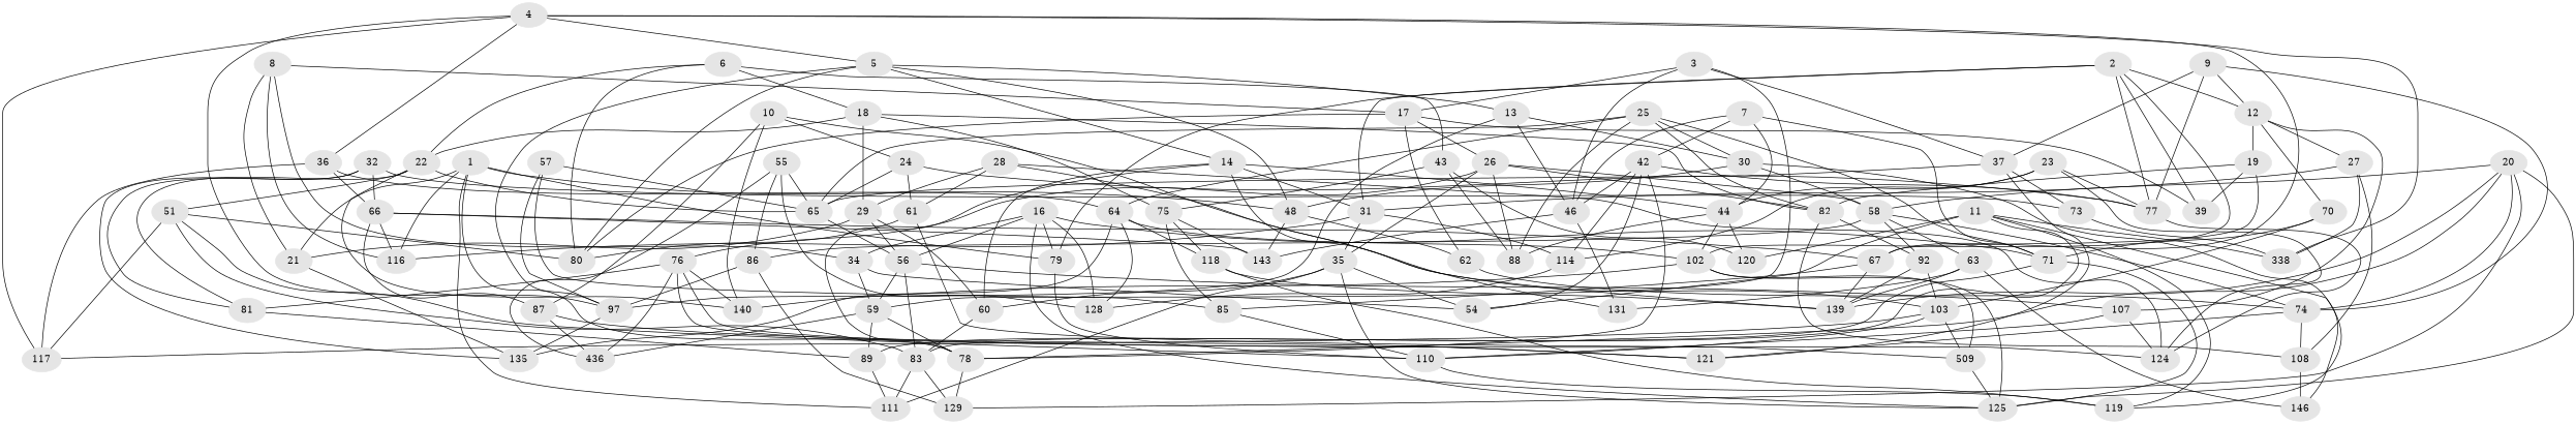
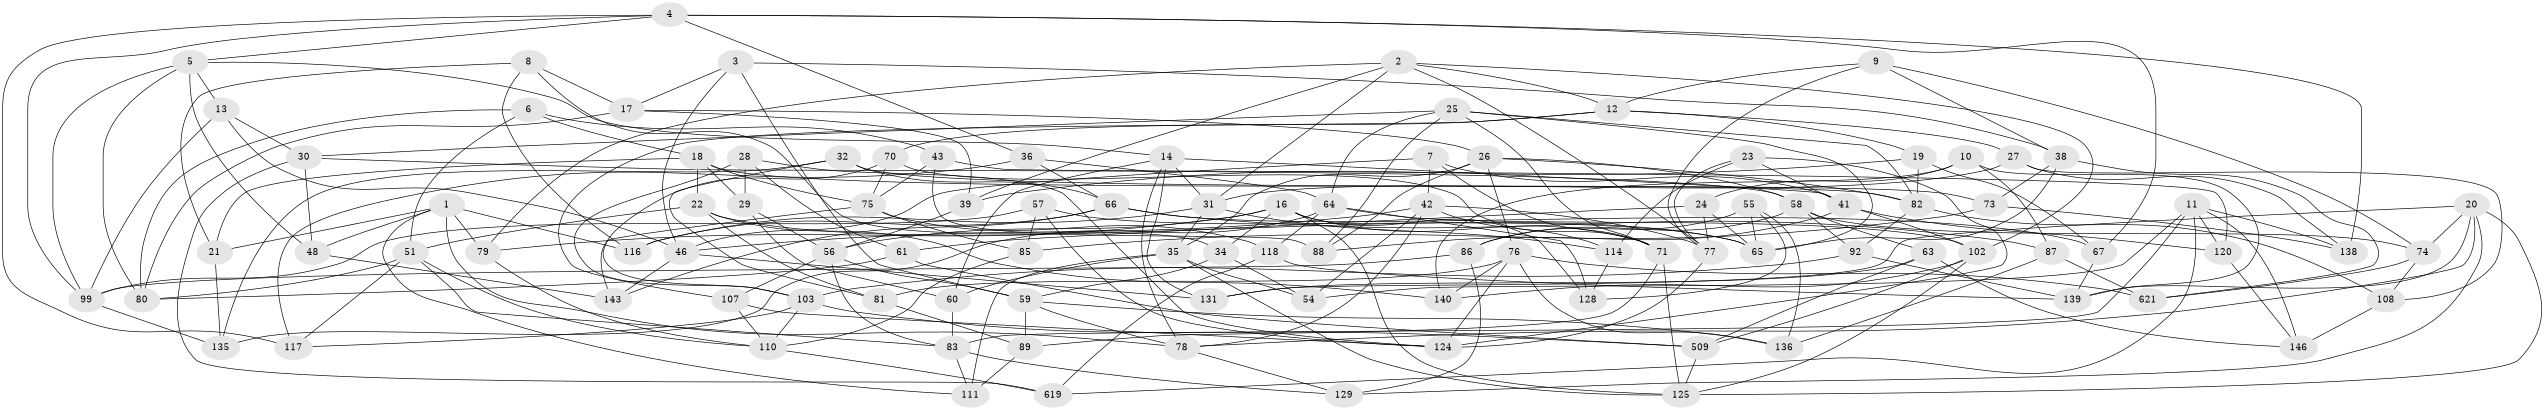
  graph {
    fontname="DejaVu Serif"
    node [color=gray90 fontname="DejaVu Serif" style=filled]
    edge [fontname="DejaVu Serif"]
    1 [super="+50"]
    21
    48 [super="+93"]
    78 [super="+101"]
    79
    111
    116
    135
-   62
    143
    129
    110 [super="+145"]
    2 [super="+104"]
    12 [super="+113"]
    31 [super="+33"]
    39
    77 [super="+123"]
    102 [super="+142"]
    19
    27
    70
    107
    114
    35 [super="+37"]
    56 [super="+94"]
    124 [super="+147"]
    140
    125 [super="+133"]
    n29 [label=509]
    17 [super="+105"]
    80 [super="+84"]
    26 [super="+91"]
    3
-   38 [super="+45" label=37]
+   38 [super="+45"]
    46 [super="+99"]
    59 [super="+106"]
    65 [super="+134"]
    73
-   121
+   121 [label=621]
    131
-   136 [label=436]
+   136
    89
    4 [super="+40"]
    5 [super="+137"]
    36
    67
-   97 [super="+132"]
+   97 [super="+132" label=99]
    117
-   138 [label=338]
+   138
    13
    14 [super="+15"]
    64 [super="+126"]
    66 [super="+68"]
    139 [super="+141"]
    30 [super="+144"]
-   41 [super="+100" label=44]
+   41 [super="+100"]
    60
    18 [super="+44"]
    22 [super="+52"]
    29
    75 [super="+127"]
    82 [super="+96"]
    6
    43
    51 [super="+98"]
    81
    120
    88
    7
    42 [super="+112"]
    71 [super="+115"]
    54
    8
    34
    9
    74 [super="+122"]
    108
    10
    24
    87
    61
    11 [super="+72"]
    83 [super="+95"]
-   119
+   119 [label=619]
    146
    103 [super="+130"]
    58 [super="+69"]
    16 [super="+53"]
    128
    76 [super="+90"]
    85
    118
    92
    20 [super="+47"]
    23
    25 [super="+49"]
    86
    63
    28
    32
    55
    57
    1 -- 21
    1 -- 48
    1 -- 78
    1 -- 79
    1 -- 111
    1 -- 116
    21 -- 135
-   48 -- 62
    48 -- 143
    78 -- 129
    79 -- 110
-   62 -- 74
    110 -- 119
    2 -- 79
    2 -- 12
    2 -- 31
    2 -- 39
    2 -- 77
    2 -- 102
    12 -- 19
    12 -- 27
    12 -- 70
    12 -- 107
    31 -- 116
    31 -- 114
    31 -- 35
-   65 -- 56
+   39 -- 56
    77 -- 124
    102 -- 140
    102 -- 125
    102 -- n29
    19 -- 39
    19 -- 67
    19 -- 82
    27 -- 31
    27 -- 138
    27 -- 108
+   70 -- 75
    70 -- 71
    70 -- 103
    107 -- 110
    107 -- 124
    114 -- 128
    35 -- 111
    35 -- 125
    35 -- 60
    35 -- 54
    56 -- 107
    56 -- 59
    56 -- 83
    n29 -- 125
-   17 -- 62
    17 -- 39
    17 -- 80
    17 -- 26
    26 -- 35
    26 -- 82
    26 -- 88
    26 -- 58
    26 -- 76
    3 -- 17
    3 -- 38
    3 -- 46
    3 -- 59
    38 -- 65
    38 -- 73
    38 -- 121
    46 -- 143
    46 -- 131
    59 -- 78
    59 -- 136
    59 -- 89
    73 -- 138
-   67 -- 85
+   73 -- 85
    89 -- 111
    4 -- 5
    4 -- 36
    4 -- 67
    4 -- 97
    4 -- 117
    4 -- 138
    5 -- 48
    5 -- 80
    5 -- 97
    5 -- 13
    5 -- 14
    36 -- 117
    36 -- 64
    36 -- 66
    67 -- 139
    97 -- 135
    13 -- 46
    13 -- 97
    13 -- 30
    14 -- 78
    14 -- 31
    14 -- 131
    14 -- 41
    14 -- 60
    64 -- 135
    64 -- 102
    64 -- 128
    64 -- 118
    66 -- 116
    66 -- 143
    66 -- 67
    66 -- 87
    30 -- 48 [weight=2]
    30 -- 119
    30 -- 58
    41 -- 102
    41 -- 120
    41 -- 88
    60 -- 83
-   29 -- 21
+   18 -- 21
    18 -- 22
    18 -- 29
    18 -- 75
    18 -- 82
    22 -- 140
    22 -- 65
    22 -- 51
    22 -- 81
    29 -- 56
    29 -- 60
    75 -- 143
    75 -- 85
    75 -- 118
    82 -- 108
    82 -- 92
    6 -- 80
    6 -- 18
-   6 -- 22
+   6 -- 51
    6 -- 43
    43 -- 75
    43 -- 120
    43 -- 88
    51 -- 110
    51 -- 80 [weight=2]
    51 -- 117
    51 -- 83
    81 -- 89
+   120 -- 146
    7 -- 46
    7 -- 41
    7 -- 42
    7 -- 71
    42 -- 78
    42 -- 77
    42 -- 114
    42 -- 46
    42 -- 54
    71 -- 125
    71 -- 89
    8 -- 21
    8 -- 116
    8 -- 17
    8 -- 34
    34 -- 59
    34 -- 54
    9 -- 12
    9 -- 77
    9 -- 38
    9 -- 74
    74 -- 121
    74 -- 108
    108 -- 146
    10 -- 140
    10 -- 139
    10 -- 24
    10 -- 87
    24 -- 77
    24 -- 65
    24 -- 61
    87 -- 121
    87 -- 136
    61 -- n29
    61 -- 80
    11 -- 138
    11 -- 120
    11 -- 54
    11 -- 83
    11 -- 119
    11 -- 146
    83 -- 111
    83 -- 129
    103 -- 110
    103 -- n29
    103 -- 117
    58 -- 74
    58 -- 92
    58 -- 86
    58 -- 63
    16 -- 79
    16 -- 56
    16 -- 125
    16 -- 71
    16 -- 34
    16 -- 128
    76 -- 124
    76 -- 140
    76 -- 121
    76 -- 136
    76 -- 81
    85 -- 110
    118 -- 139
    118 -- 119
    92 -- 139
    92 -- 103
    20 -- 78
    20 -- 129
    20 -- 125
-   20 -- 58
+   20 -- 131
    20 -- 139
    20 -- 74
    23 -- 77
    23 -- 114
    23 -- 124
    23 -- 41
    25 -- 65
    25 -- 64
    25 -- 30
    25 -- 82
    25 -- 88
    25 -- 71
    86 -- 129
    86 -- 97
    63 -- 131
-   63 -- 139
+   63 -- n29
    63 -- 146
    28 -- 124
    28 -- 29
    28 -- 61
    28 -- 103
    32 -- 135
    32 -- 73
    32 -- 66
    32 -- 81
    55 -- 65
    55 -- 136
    55 -- 128
    55 -- 86
+   57 -- 124
    57 -- 65
    57 -- 97
    57 -- 85
  }
